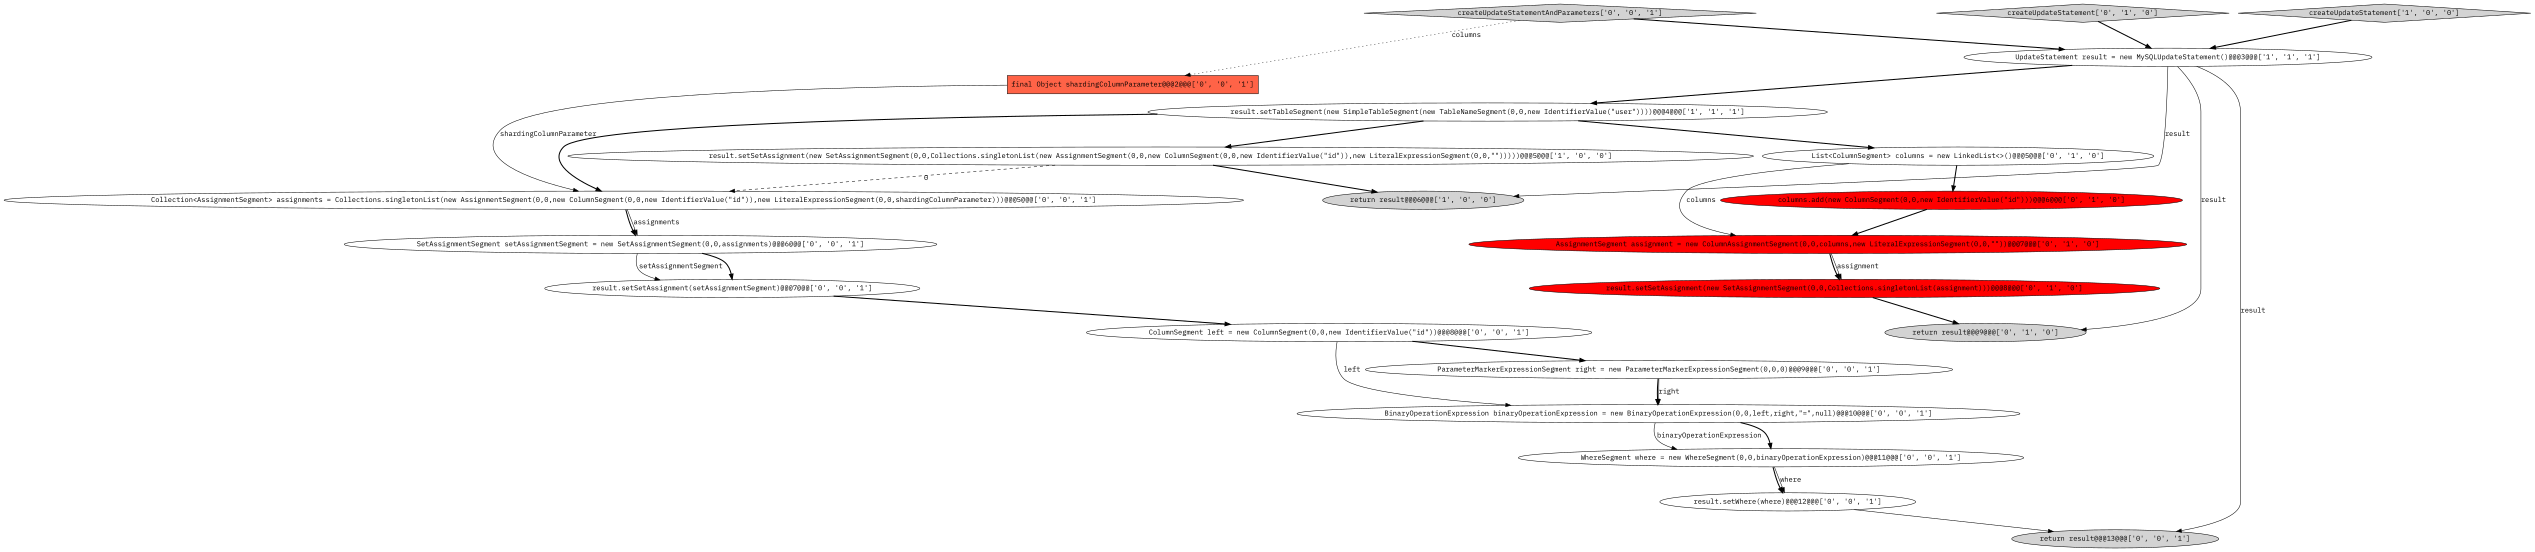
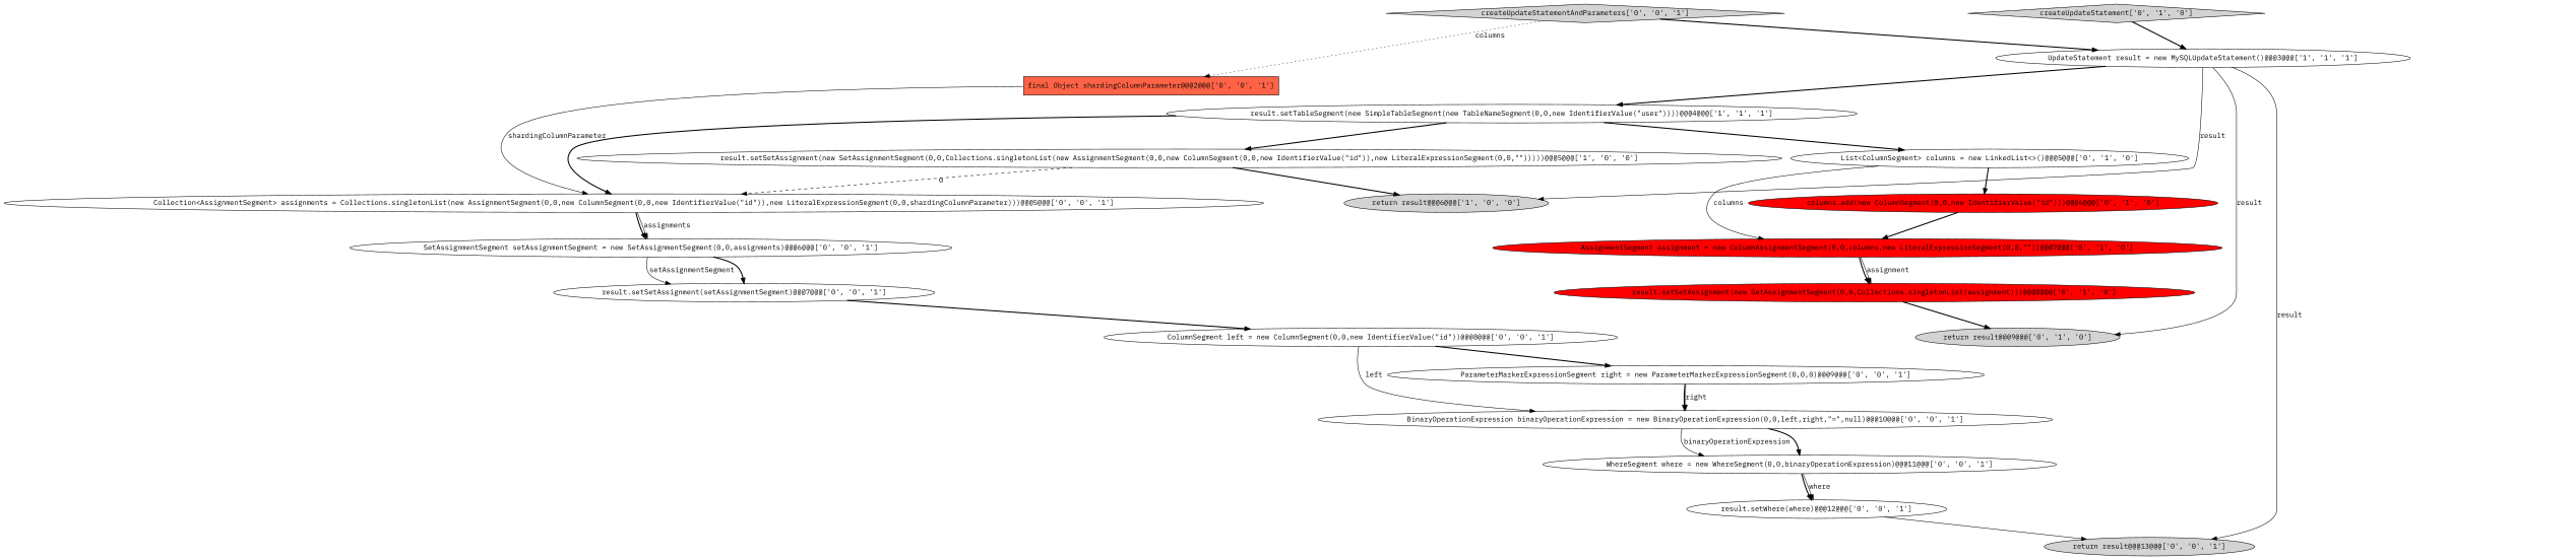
  digraph {
    fontname="IBM Plex Mono"
    node [fillcolor=white fontname="IBM Plex Mono" shape=ellipse style=filled]
    edge [fontname="IBM Plex Mono" style=bold]
    n1 [fillcolor=tomato label="final Object shardingColumnParameter@@@2@@@['0', '0', '1']" shape=box]
    n2 [label="Collection<AssignmentSegment> assignments = Collections.singletonList(new AssignmentSegment(0,0,new ColumnSegment(0,0,new IdentifierValue(\"id\")),new LiteralExpressionSegment(0,0,shardingColumnParameter)))@@@5@@@['0', '0', '1']"]
    n3 [label="SetAssignmentSegment setAssignmentSegment = new SetAssignmentSegment(0,0,assignments)@@@6@@@['0', '0', '1']"]
    n4 [fillcolor=red label="AssignmentSegment assignment = new ColumnAssignmentSegment(0,0,columns,new LiteralExpressionSegment(0,0,\"\"))@@@7@@@['0', '1', '0']"]
    n5 [fillcolor=red label="result.setSetAssignment(new SetAssignmentSegment(0,0,Collections.singletonList(assignment)))@@@8@@@['0', '1', '0']"]
    n6 [fillcolor=lightgray label="return result@@@9@@@['0', '1', '0']"]
-   n7 [fillcolor=lightgray label="createUpdateStatement['1', '0', '0']" shape=diamond]
    n8 [label="UpdateStatement result = new MySQLUpdateStatement()@@@3@@@['1', '1', '1']"]
    n9 [label="result.setTableSegment(new SimpleTableSegment(new TableNameSegment(0,0,new IdentifierValue(\"user\"))))@@@4@@@['1', '1', '1']"]
    n10 [fillcolor=lightgray label="return result@@@6@@@['1', '0', '0']"]
    n11 [fillcolor=lightgray label="return result@@@13@@@['0', '0', '1']"]
    n12 [label="result.setSetAssignment(new SetAssignmentSegment(0,0,Collections.singletonList(new AssignmentSegment(0,0,new ColumnSegment(0,0,new IdentifierValue(\"id\")),new LiteralExpressionSegment(0,0,\"\")))))@@@5@@@['1', '0', '0']"]
    n13 [label="List<ColumnSegment> columns = new LinkedList<>()@@@5@@@['0', '1', '0']"]
    n14 [fillcolor=red label="columns.add(new ColumnSegment(0,0,new IdentifierValue(\"id\")))@@@6@@@['0', '1', '0']"]
    n15 [fillcolor=lightgray label="createUpdateStatementAndParameters['0', '0', '1']" shape=diamond]
    n16 [label="WhereSegment where = new WhereSegment(0,0,binaryOperationExpression)@@@11@@@['0', '0', '1']"]
    n17 [label="result.setWhere(where)@@@12@@@['0', '0', '1']"]
    n18 [fillcolor=lightgray label="createUpdateStatement['0', '1', '0']" shape=diamond]
    n19 [label="ParameterMarkerExpressionSegment right = new ParameterMarkerExpressionSegment(0,0,0)@@@9@@@['0', '0', '1']"]
    n20 [label="BinaryOperationExpression binaryOperationExpression = new BinaryOperationExpression(0,0,left,right,\"=\",null)@@@10@@@['0', '0', '1']"]
    n21 [label="ColumnSegment left = new ColumnSegment(0,0,new IdentifierValue(\"id\"))@@@8@@@['0', '0', '1']"]
    n22 [label="result.setSetAssignment(setAssignmentSegment)@@@7@@@['0', '0', '1']"]
    n1 -> n2 [label=shardingColumnParameter style=solid]
    n2 -> n3 [label=assignments style=solid]
    n2 -> n3
    n3 -> n22
    n3 -> n22 [label=setAssignmentSegment style=solid]
    n4 -> n5 [label=assignment style=solid]
    n4 -> n5
    n5 -> n6
-   n7 -> n8
    n8 -> n6 [label=result style=solid]
    n8 -> n9
    n8 -> n10 [label=result style=solid]
    n8 -> n11 [label=result style=solid]
    n9 -> n2
    n9 -> n12
    n9 -> n13
    n12 -> n2 [label=0 style=dashed]
    n12 -> n10
    n13 -> n4 [label=columns style=solid]
    n13 -> n14
    n14 -> n4
    n15 -> n1 [label=columns style=dotted]
    n15 -> n8
    n16 -> n17 [label=where style=solid]
    n16 -> n17
    n17 -> n11 [style=solid]
    n18 -> n8
    n19 -> n20
    n19 -> n20 [label=right style=solid]
    n20 -> n16
    n20 -> n16 [label=binaryOperationExpression style=solid]
    n21 -> n19
    n21 -> n20 [label=left style=solid]
    n22 -> n21
  }
